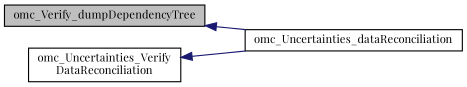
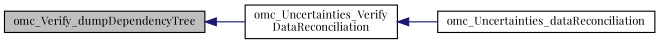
  digraph {
    fontname="Playfair Display"
    rankdir=LR
    node [color=black fillcolor=white fontname="Playfair Display" fontsize=10 shape=record style=filled]
    edge [color=midnightblue dir=back fontname="Playfair Display" fontsize=10 labelfontname=Helvetica labelfontsize=10 style=solid]
    n1 [fillcolor=grey75 fontcolor=black height=0.2 label=omc_Verify_dumpDependencyTree width=0.4]
    n2 [height=0.2 label="omc_Uncertainties_Verify\lDataReconciliation" width=0.4]
    n3 [height=0.2 label=omc_Uncertainties_dataReconciliation width=0.4]
-   n1 -> n3
+   n1 -> n2
    n2 -> n3
  }
